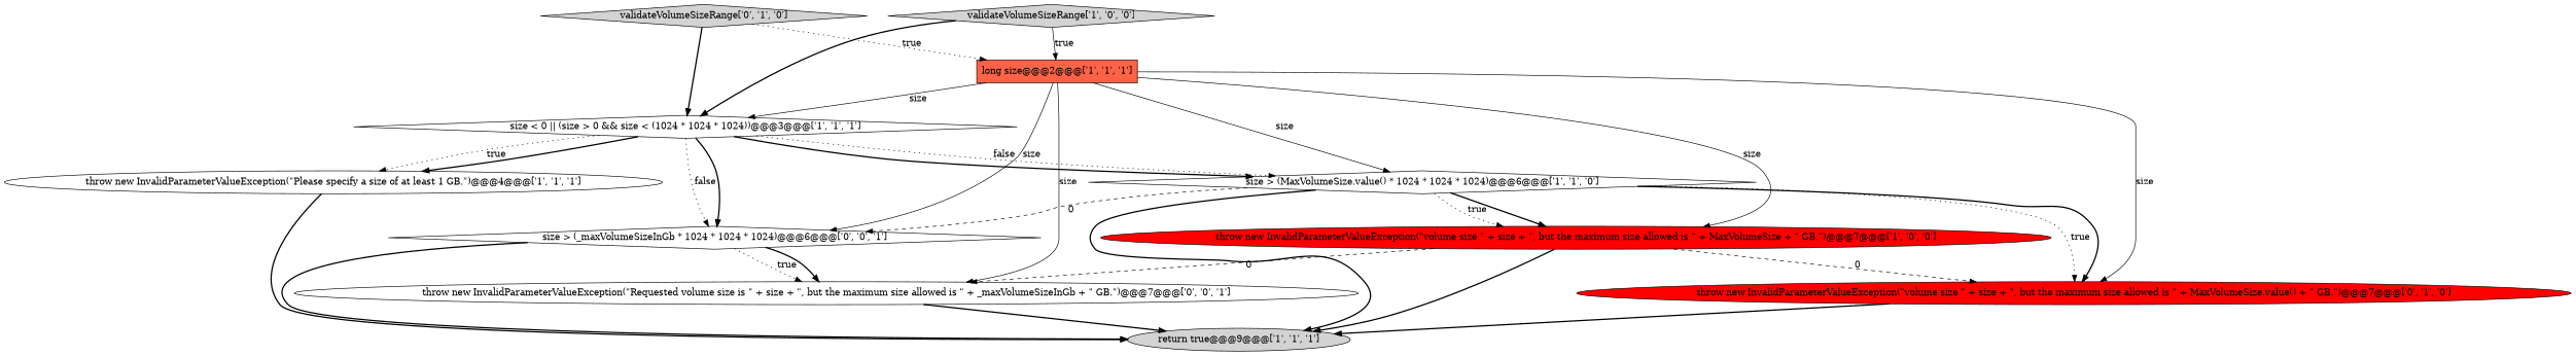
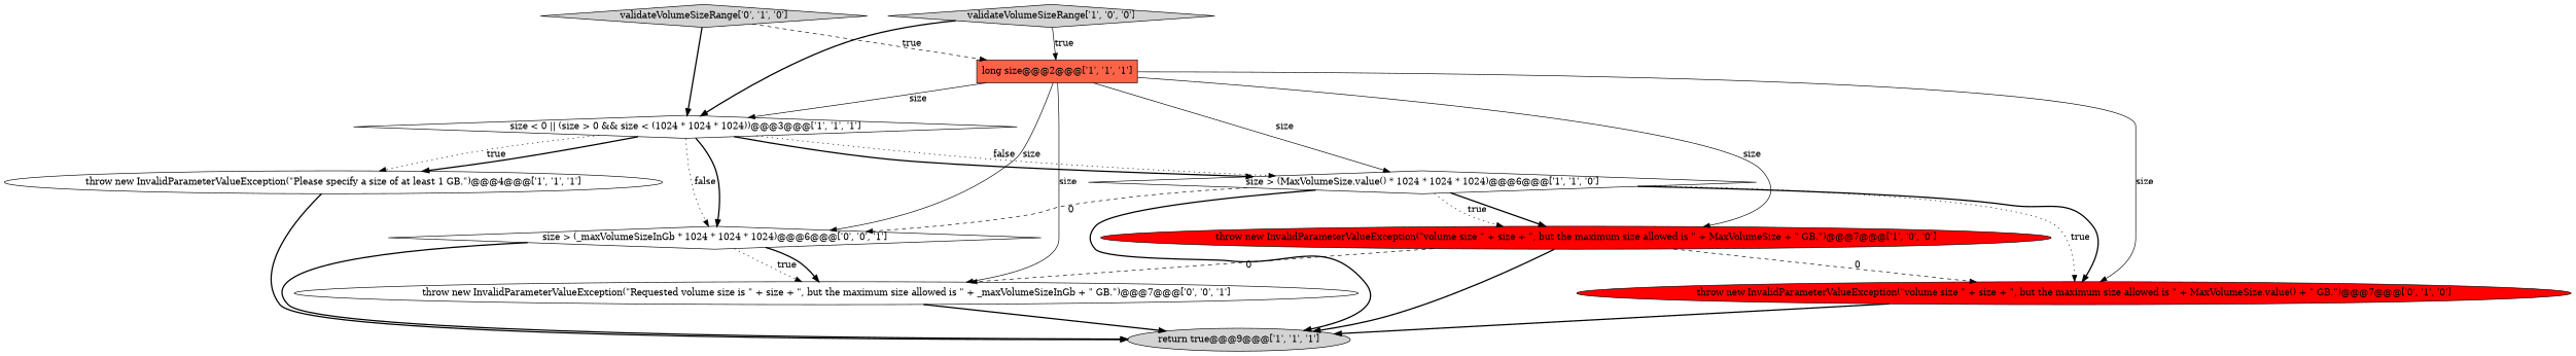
  digraph {
    node [fillcolor=white shape=diamond style=filled]
    edge [style=bold]
    n1 [label="size > (_maxVolumeSizeInGb * 1024 * 1024 * 1024)@@@6@@@['0', '0', '1']"]
    n2 [fillcolor=lightgray label="return true@@@9@@@['1', '1', '1']" shape=ellipse]
    n3 [label="throw new InvalidParameterValueException(\"Requested volume size is \" + size + \", but the maximum size allowed is \" + _maxVolumeSizeInGb + \" GB.\")@@@7@@@['0', '0', '1']" shape=ellipse]
    n4 [fillcolor=lightgray label="validateVolumeSizeRange['0', '1', '0']"]
    n5 [fillcolor=tomato label="long size@@@2@@@['1', '1', '1']" shape=box]
    n6 [label="size < 0 || (size > 0 && size < (1024 * 1024 * 1024))@@@3@@@['1', '1', '1']"]
    n7 [fillcolor=red label="throw new InvalidParameterValueException(\"volume size \" + size + \", but the maximum size allowed is \" + MaxVolumeSize.value() + \" GB.\")@@@7@@@['0', '1', '0']" shape=ellipse]
    n8 [fillcolor=red label="throw new InvalidParameterValueException(\"volume size \" + size + \", but the maximum size allowed is \" + MaxVolumeSize + \" GB.\")@@@7@@@['1', '0', '0']" shape=ellipse]
    n9 [label="size > (MaxVolumeSize.value() * 1024 * 1024 * 1024)@@@6@@@['1', '1', '0']"]
    n10 [label="throw new InvalidParameterValueException(\"Please specify a size of at least 1 GB.\")@@@4@@@['1', '1', '1']" shape=ellipse]
    n11 [fillcolor=lightgray label="validateVolumeSizeRange['1', '0', '0']"]
    n1 -> n2
    n1 -> n3 [label=true style=dotted]
    n1 -> n3
    n3 -> n2
-   n4 -> n5 [label=true style=dotted]
+   n4 -> n5 [label=true style=dashed]
    n4 -> n6
    n5 -> n1 [label=size style=solid]
    n5 -> n3 [label=size style=solid]
    n5 -> n6 [label=size style=solid]
    n5 -> n7 [label=size style=solid]
    n5 -> n8 [label=size style=solid]
    n5 -> n9 [label=size style=solid]
    n6 -> n1 [label=false style=dotted]
    n6 -> n1
    n6 -> n9 [label=false style=dotted]
    n6 -> n9
    n6 -> n10
    n6 -> n10 [label=true style=dotted]
    n7 -> n2
    n8 -> n2
    n8 -> n3 [label=0 style=dashed]
    n8 -> n7 [label=0 style=dashed]
    n9 -> n1 [label=0 style=dashed]
    n9 -> n2
    n9 -> n7 [label=true style=dotted]
    n9 -> n7
    n9 -> n8
    n9 -> n8 [label=true style=dotted]
    n10 -> n2
    n11 -> n5 [label=true style=solid]
    n11 -> n6
  }
